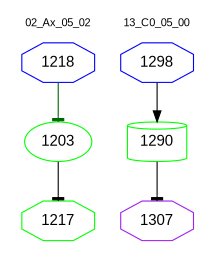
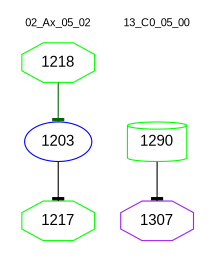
  digraph {
    fontname="Liberation Sans"
    node [color=green fontname="Liberation Sans" shape=octagon]
    edge [arrowhead=tee color=black fontname="Liberation Sans"]
-   n1 [color=blue label=1218]
-   n2 [label=1203 shape=ellipse]
+   n1 [label=1218]
+   n2 [color=blue label=1203 shape=ellipse]
    n3 [label=1217]
-   n4 [color=blue label=1298]
    n5 [label=1290 shape=cylinder]
    n6 [color=purple label=1307]
    subgraph cluster_1 {
      color=white
      fontsize=10
      label="02_Ax_05_02"
      n1
      n2
      n3
    }
    subgraph cluster_2 {
      color=white
      fontsize=10
      label="13_C0_05_00"
-     n4
      n5
      n6
    }
    n1 -> n2 [color=darkgreen]
    n2 -> n3
-   n4 -> n5 [arrowhead=normal]
    n5 -> n6
  }
